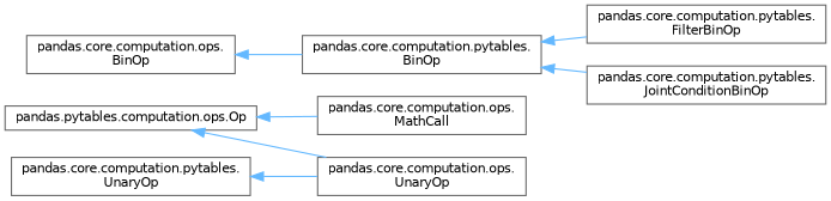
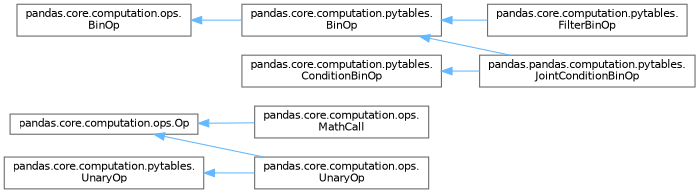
  digraph {
    rankdir=LR
    node [color=grey40 fillcolor=white fontname=Helvetica fontsize=10 shape=box style=filled]
    edge [color=steelblue1 dir=back fontname=Helvetica fontsize=10 labelfontname=Helvetica labelfontsize=10 style=solid]
-   n1 [height=0.2 label="pandas.pytables.computation.ops.Op" width=0.4]
+   n1 [height=0.2 label="pandas.core.computation.ops.Op" width=0.4]
    n2 [height=0.2 label="pandas.core.computation.ops.\lMathCall" width=0.4]
    n3 [height=0.2 label="pandas.core.computation.ops.\lUnaryOp" width=0.4]
    n4 [height=0.2 label="pandas.core.computation.ops.\lBinOp" width=0.4]
    n5 [height=0.2 label="pandas.core.computation.pytables.\lBinOp" width=0.4]
    n6 [height=0.2 label="pandas.core.computation.pytables.\lFilterBinOp" width=0.4]
-   n7 [height=0.2 label="pandas.core.computation.pytables.\lJointConditionBinOp" width=0.4]
+   n7 [height=0.2 label="pandas.pandas.computation.pytables.\lJointConditionBinOp" width=0.4]
+   n8 [height=0.2 label="pandas.core.computation.pytables.\lConditionBinOp" width=0.4]
    n9 [height=0.2 label="pandas.core.computation.pytables.\lUnaryOp" width=0.4]
    n1 -> n2
    n1 -> n3
    n4 -> n5
    n5 -> n6
    n5 -> n7
+   n8 -> n7
    n9 -> n3
  }
